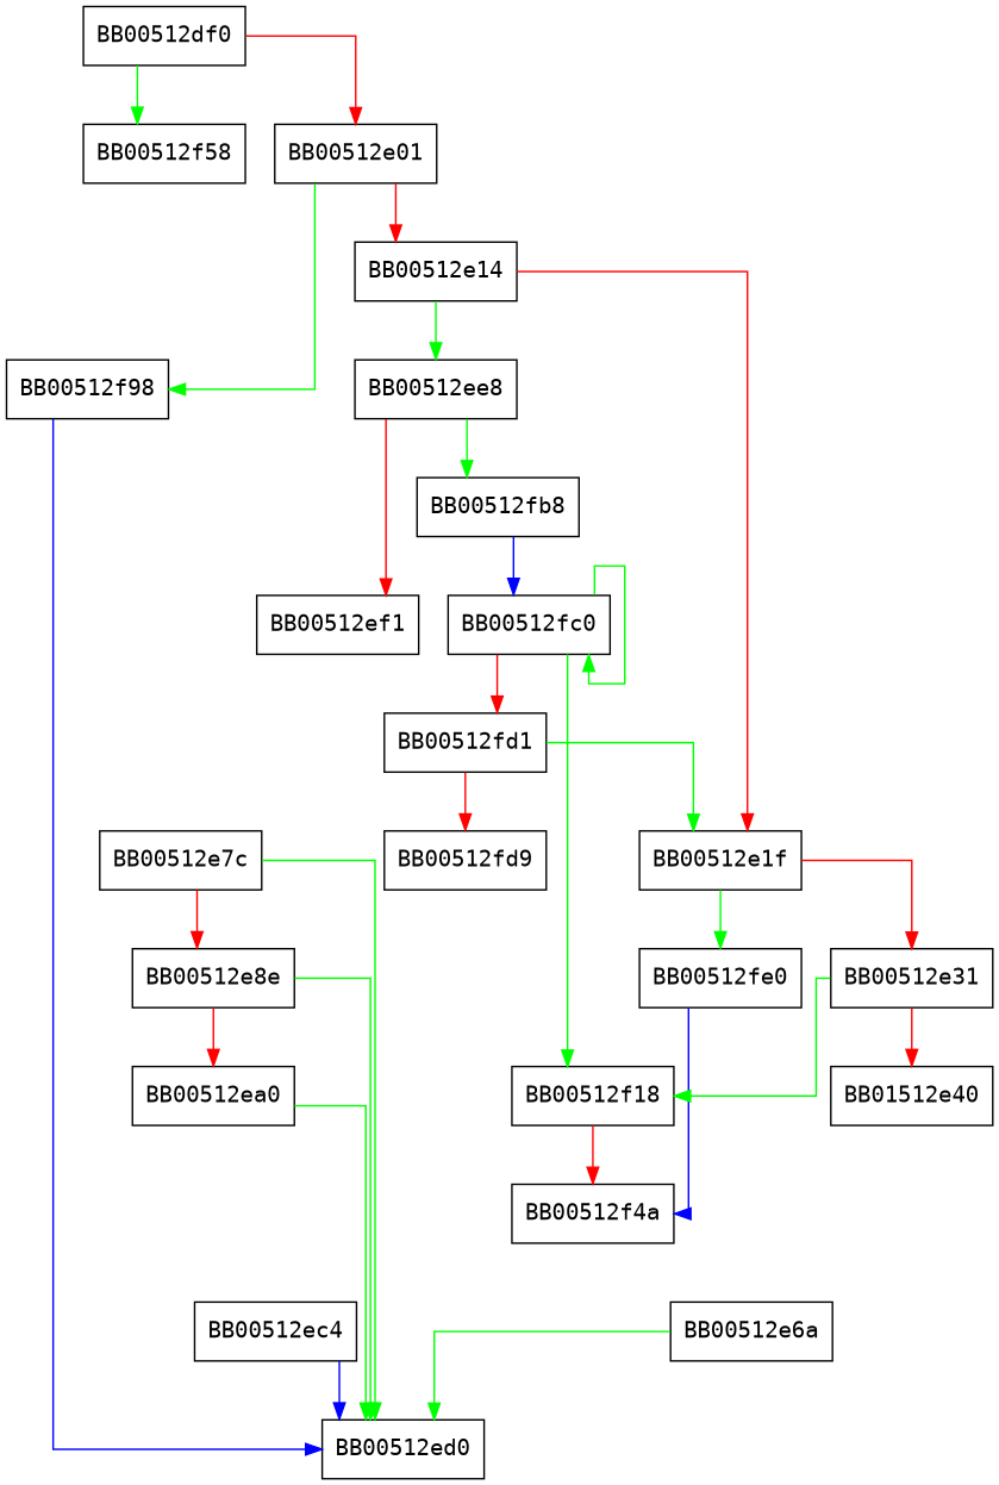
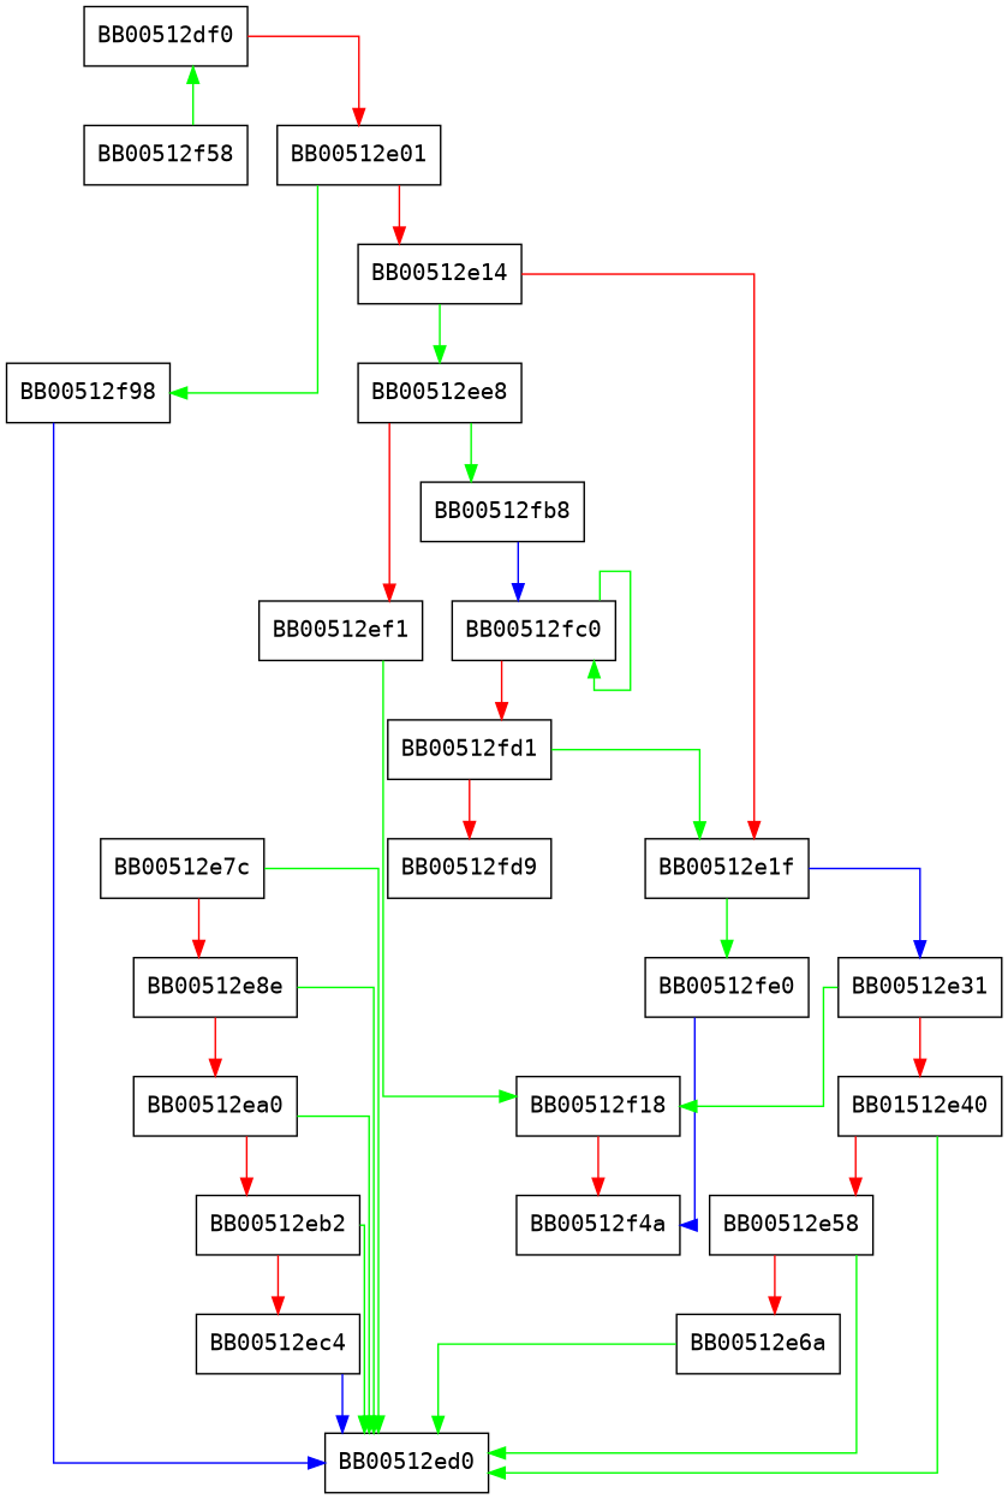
  digraph {
    fontname="DejaVu Sans Mono"
    splines=ortho
    node [fontname="DejaVu Sans Mono" shape=box]
    edge [color=green fontname="DejaVu Sans Mono"]
    BB00512df0
    BB00512f58
    BB00512e01
    BB00512f98
    BB00512e14
    BB00512ed0
    BB00512ee8
    BB00512e1f
    BB00512fb8
    BB00512ef1
    BB00512fe0
    BB00512e31
    BB00512fc0
    BB00512f18
    BB00512f4a
    n16 [label=BB01512e40]
+   BB00512e58
    BB00512e6a
    BB00512e7c
    BB00512e8e
    BB00512ea0
+   BB00512eb2
    BB00512ec4
    BB00512fd1
    BB00512fd9
-   BB00512df0 -> BB00512f58
+   BB00512f58 -> BB00512df0
    BB00512df0 -> BB00512e01 [color=red]
    BB00512e01 -> BB00512f98
    BB00512e01 -> BB00512e14 [color=red]
    BB00512f98 -> BB00512ed0 [color=blue]
    BB00512e14 -> BB00512ee8
    BB00512e14 -> BB00512e1f [color=red]
    BB00512ee8 -> BB00512fb8
    BB00512ee8 -> BB00512ef1 [color=red]
    BB00512e1f -> BB00512fe0
-   BB00512e1f -> BB00512e31 [color=red]
+   BB00512e1f -> BB00512e31 [color=blue]
    BB00512fb8 -> BB00512fc0 [color=blue]
-   BB00512fc0 -> BB00512f18
+   BB00512ef1 -> BB00512f18
    BB00512fe0 -> BB00512f4a [color=blue]
    BB00512e31 -> BB00512f18
    BB00512e31 -> n16 [color=red]
    BB00512fc0 -> BB00512fc0
    BB00512fc0 -> BB00512fd1 [color=red]
    BB00512f18 -> BB00512f4a [color=red]
+   n16 -> BB00512ed0
+   n16 -> BB00512e58 [color=red]
+   BB00512e58 -> BB00512ed0
+   BB00512e58 -> BB00512e6a [color=red]
    BB00512e6a -> BB00512ed0
    BB00512e7c -> BB00512ed0
    BB00512e7c -> BB00512e8e [color=red]
    BB00512e8e -> BB00512ed0
    BB00512e8e -> BB00512ea0 [color=red]
    BB00512ea0 -> BB00512ed0
+   BB00512ea0 -> BB00512eb2 [color=red]
+   BB00512eb2 -> BB00512ed0
+   BB00512eb2 -> BB00512ec4 [color=red]
    BB00512ec4 -> BB00512ed0 [color=blue]
    BB00512fd1 -> BB00512e1f
    BB00512fd1 -> BB00512fd9 [color=red]
  }
